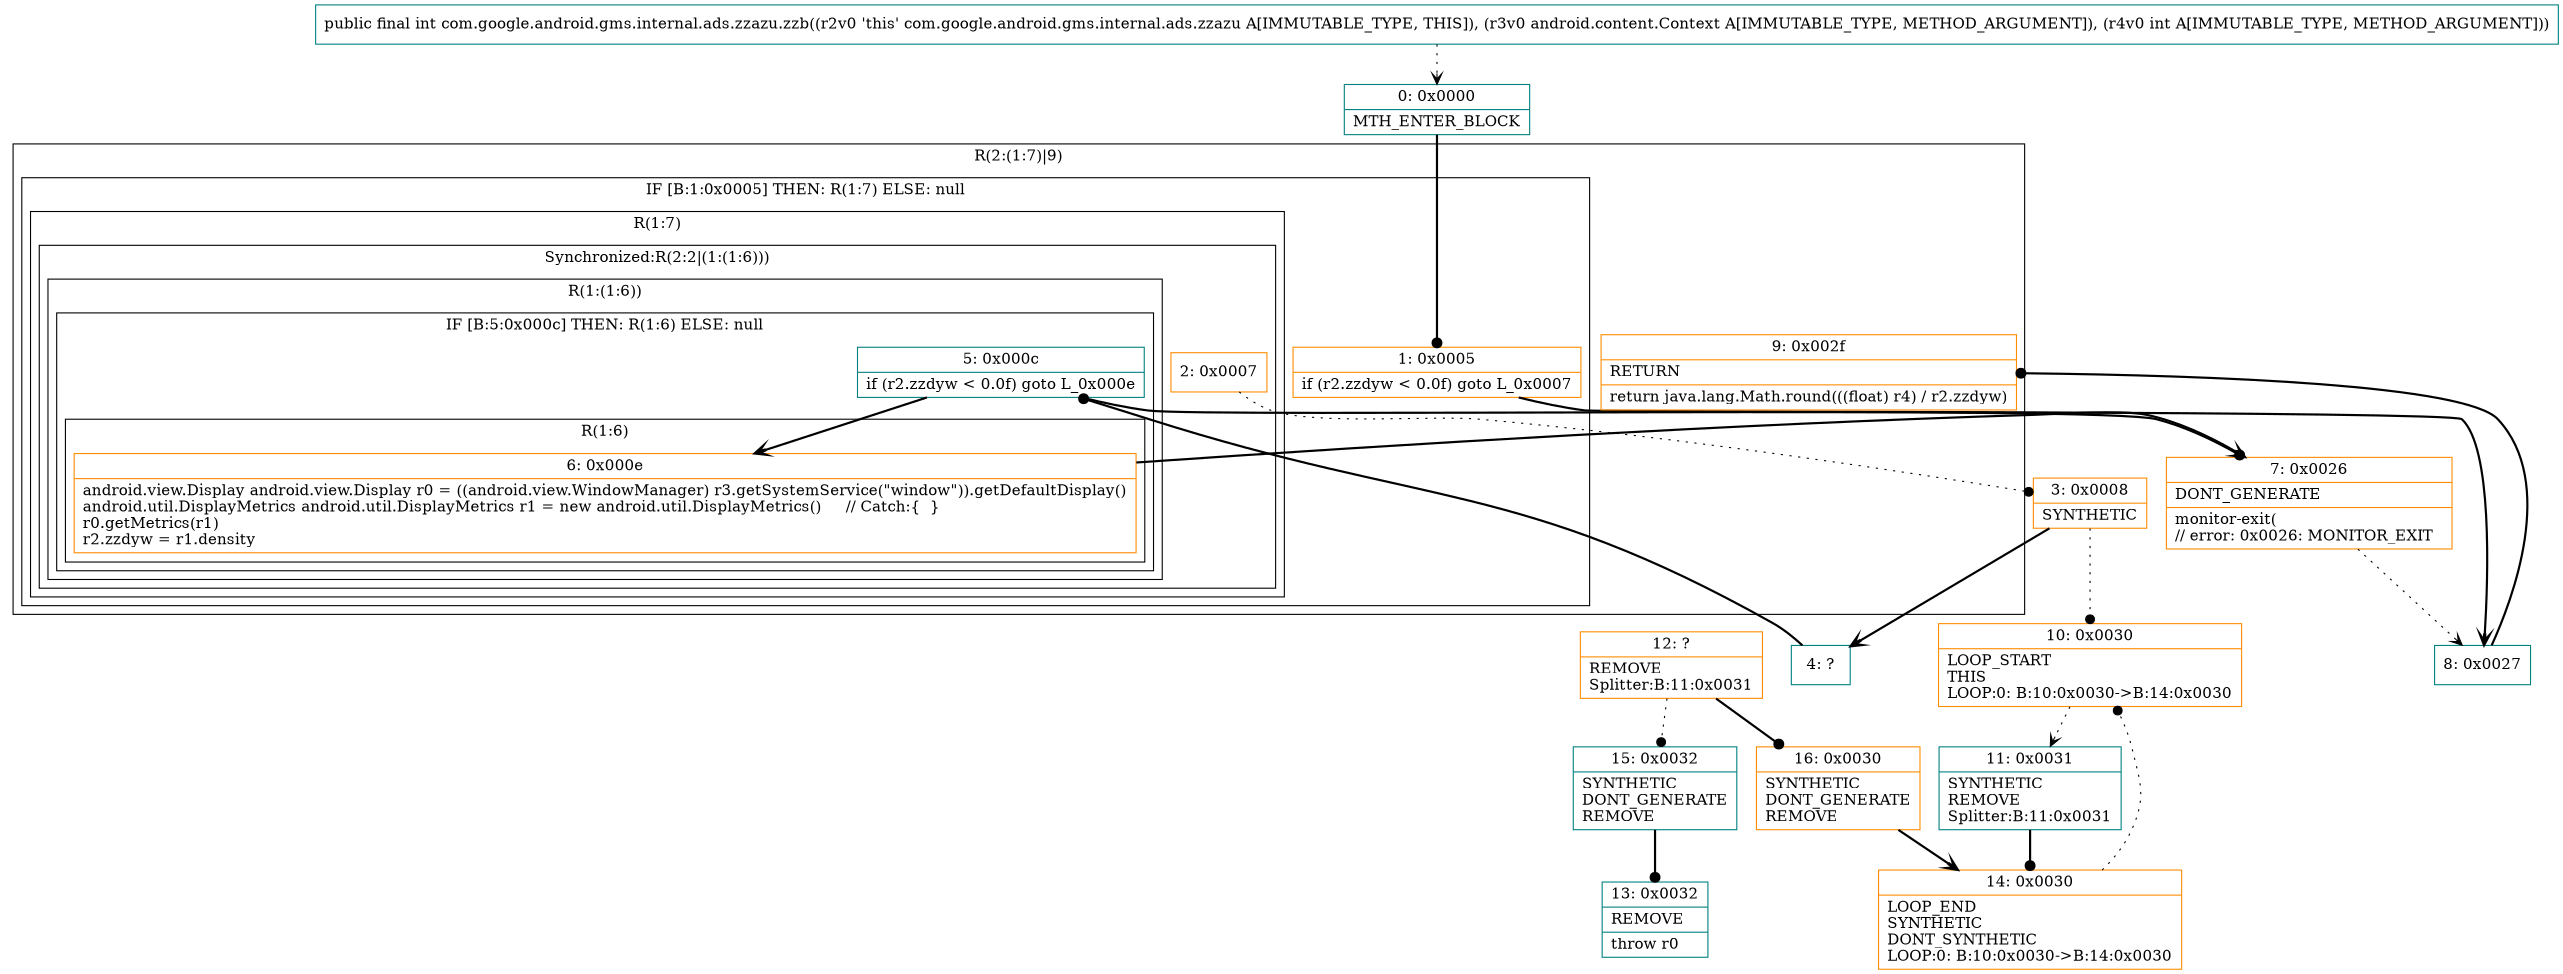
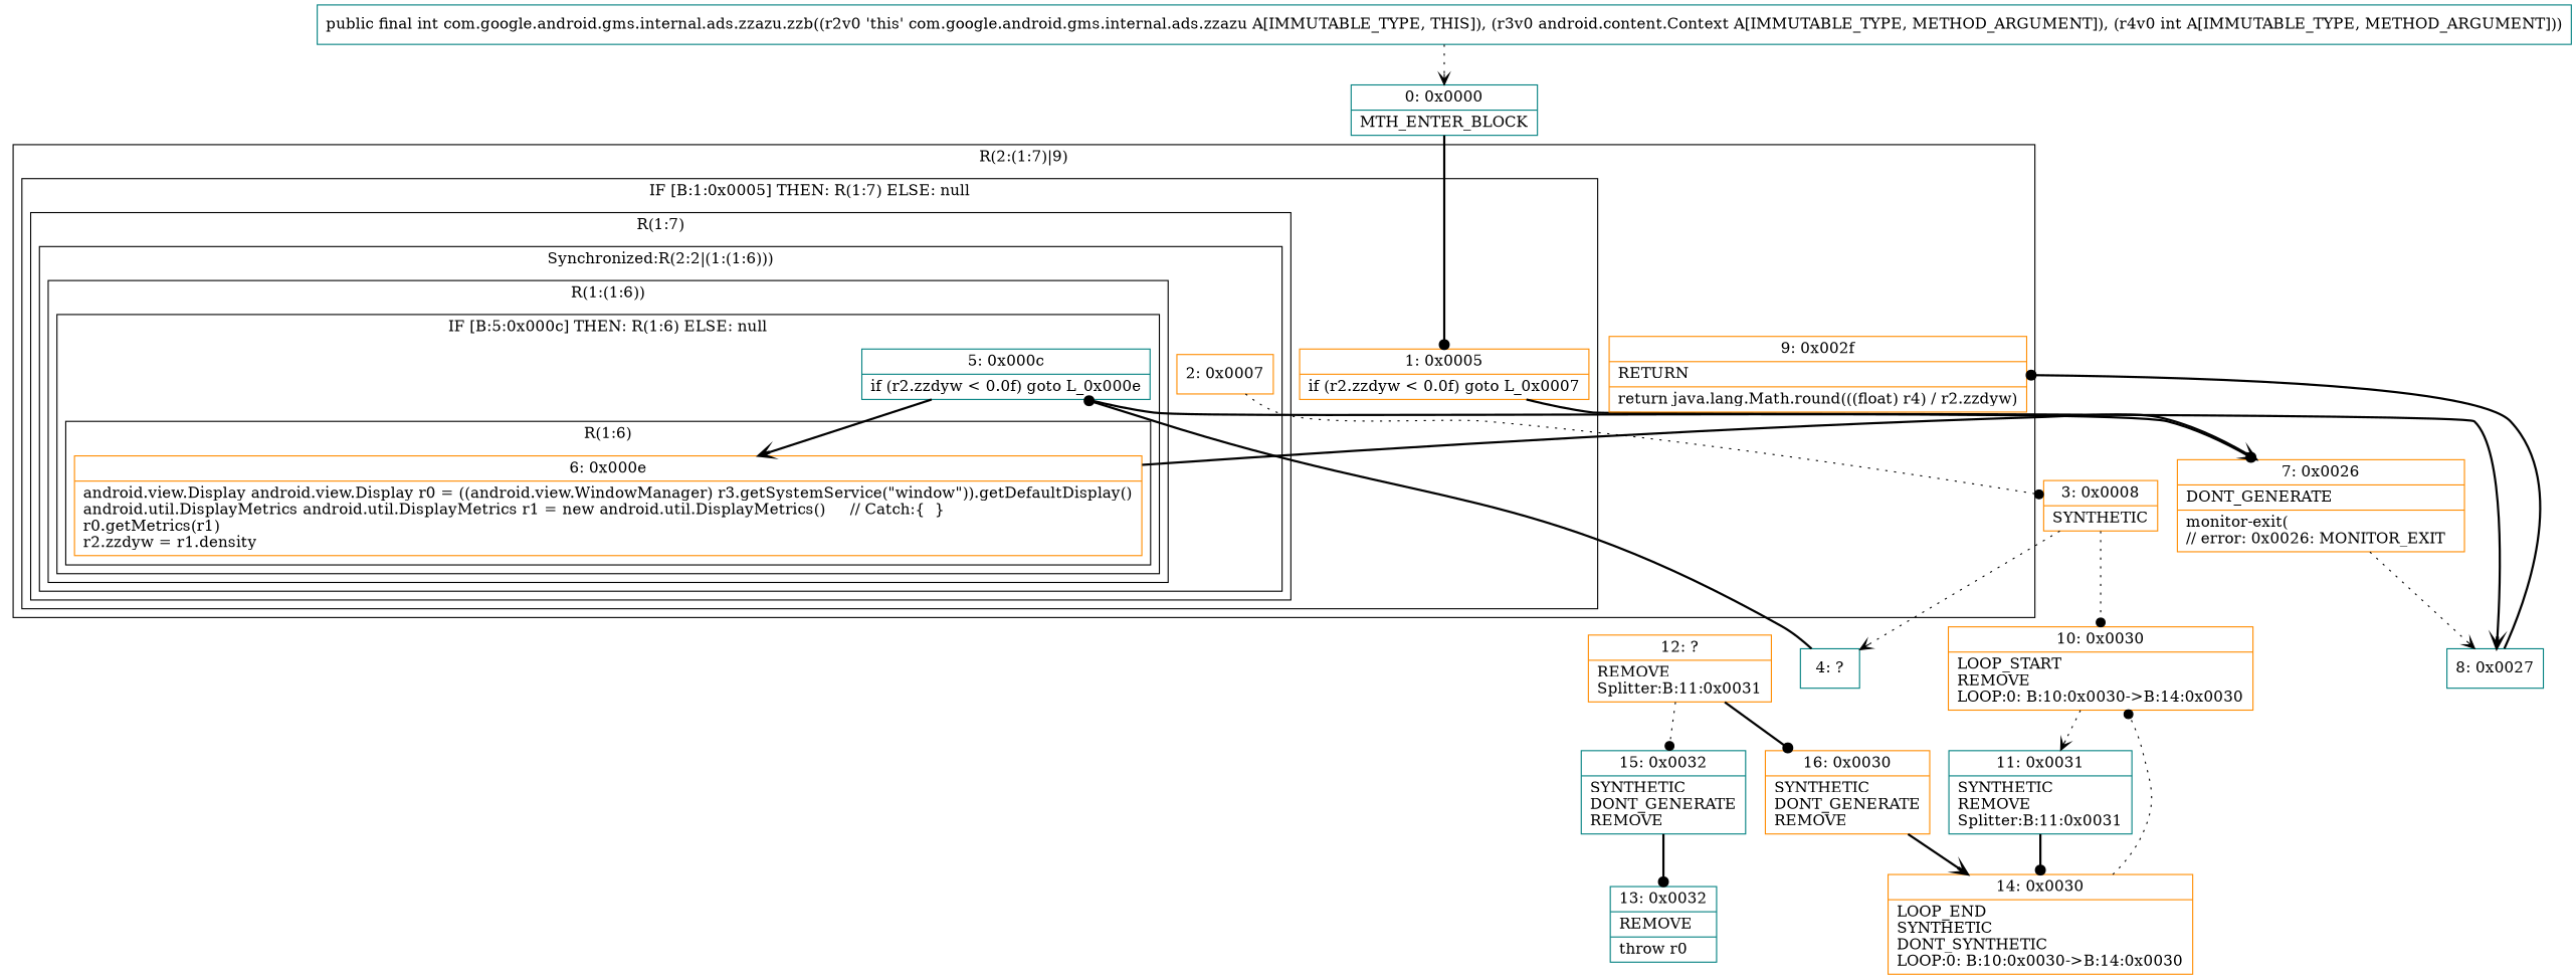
  digraph {
    node [color=darkorange shape=record]
    edge [arrowhead=dot style=bold]
    n1 [label="{6\:\ 0x000e|android.view.Display android.view.Display r0 = ((android.view.WindowManager) r3.getSystemService(\"window\")).getDefaultDisplay()\landroid.util.DisplayMetrics android.util.DisplayMetrics r1 = new android.util.DisplayMetrics()     \/\/ Catch:\{  \}\lr0.getMetrics(r1)\lr2.zzdyw = r1.density\l}"]
    n2 [color=teal label="{5\:\ 0x000c|if (r2.zzdyw \< 0.0f) goto L_0x000e\l}"]
    n3 [label="{2\:\ 0x0007}"]
    n4 [label="{1\:\ 0x0005|if (r2.zzdyw \< 0.0f) goto L_0x0007\l}"]
    n5 [label="{9\:\ 0x002f|RETURN\l|return java.lang.Math.round(((float) r4) \/ r2.zzdyw)\l}"]
    n6 [label="{7\:\ 0x0026|DONT_GENERATE\l|monitor\-exit(\l\/\/ error: 0x0026: MONITOR_EXIT  \l}"]
    n7 [label="{3\:\ 0x0008|SYNTHETIC\l}"]
    n8 [color=teal label="{8\:\ 0x0027}"]
    n9 [color=teal label="{4\:\ ?}"]
-   n10 [label="{10\:\ 0x0030|LOOP_START\lTHIS\lLOOP:0: B:10:0x0030\-\>B:14:0x0030\l}"]
+   n10 [label="{10\:\ 0x0030|LOOP_START\lREMOVE\lLOOP:0: B:10:0x0030\-\>B:14:0x0030\l}"]
    n11 [color=teal label="{0\:\ 0x0000|MTH_ENTER_BLOCK\l}"]
    n12 [color=teal label="{11\:\ 0x0031|SYNTHETIC\lREMOVE\lSplitter:B:11:0x0031\l}"]
    n13 [label="{14\:\ 0x0030|LOOP_END\lSYNTHETIC\lDONT_SYNTHETIC\lLOOP:0: B:10:0x0030\-\>B:14:0x0030\l}"]
    n14 [label="{12\:\ ?|REMOVE\lSplitter:B:11:0x0031\l}"]
    n15 [color=teal label="{15\:\ 0x0032|SYNTHETIC\lDONT_GENERATE\lREMOVE\l}"]
    n16 [label="{16\:\ 0x0030|SYNTHETIC\lDONT_GENERATE\lREMOVE\l}"]
    n17 [color=teal label="{13\:\ 0x0032|REMOVE\l|throw r0\l}"]
    n18 [color=teal label="{public final int com.google.android.gms.internal.ads.zzazu.zzb((r2v0 'this' com.google.android.gms.internal.ads.zzazu A[IMMUTABLE_TYPE, THIS]), (r3v0 android.content.Context A[IMMUTABLE_TYPE, METHOD_ARGUMENT]), (r4v0 int A[IMMUTABLE_TYPE, METHOD_ARGUMENT])) }"]
    subgraph cluster_1 {
      label="R(2:(1:7)|9)"
      n5
      subgraph cluster_2 {
        label="IF [B:1:0x0005] THEN: R(1:7) ELSE: null"
        n4
        subgraph cluster_3 {
          label="R(1:7)"
          subgraph cluster_4 {
            label="Synchronized:R(2:2|(1:(1:6)))"
            n3
            subgraph cluster_5 {
              label="R(1:(1:6))"
              subgraph cluster_6 {
                label="IF [B:5:0x000c] THEN: R(1:6) ELSE: null"
                n2
                subgraph cluster_7 {
                  label="R(1:6)"
                  n1
                }
              }
            }
          }
        }
      }
    }
    n1 -> n6 [arrowhead=vee]
    n2 -> n1 [arrowhead=vee]
    n2 -> n6
    n3 -> n7 [style=dotted]
    n4 -> n8 [arrowhead=vee]
    n6 -> n8 [arrowhead=vee style=dotted]
-   n7 -> n9 [arrowhead=vee]
+   n7 -> n9 [arrowhead=vee style=dotted]
    n7 -> n10 [style=dotted]
    n8 -> n5
    n9 -> n2
    n10 -> n12 [arrowhead=vee style=dotted]
    n11 -> n4
    n12 -> n13
    n13 -> n10 [style=dotted]
    n14 -> n15 [style=dotted]
    n14 -> n16
    n15 -> n17
    n16 -> n13 [arrowhead=vee]
    n18 -> n11 [arrowhead=vee style=dotted]
  }
